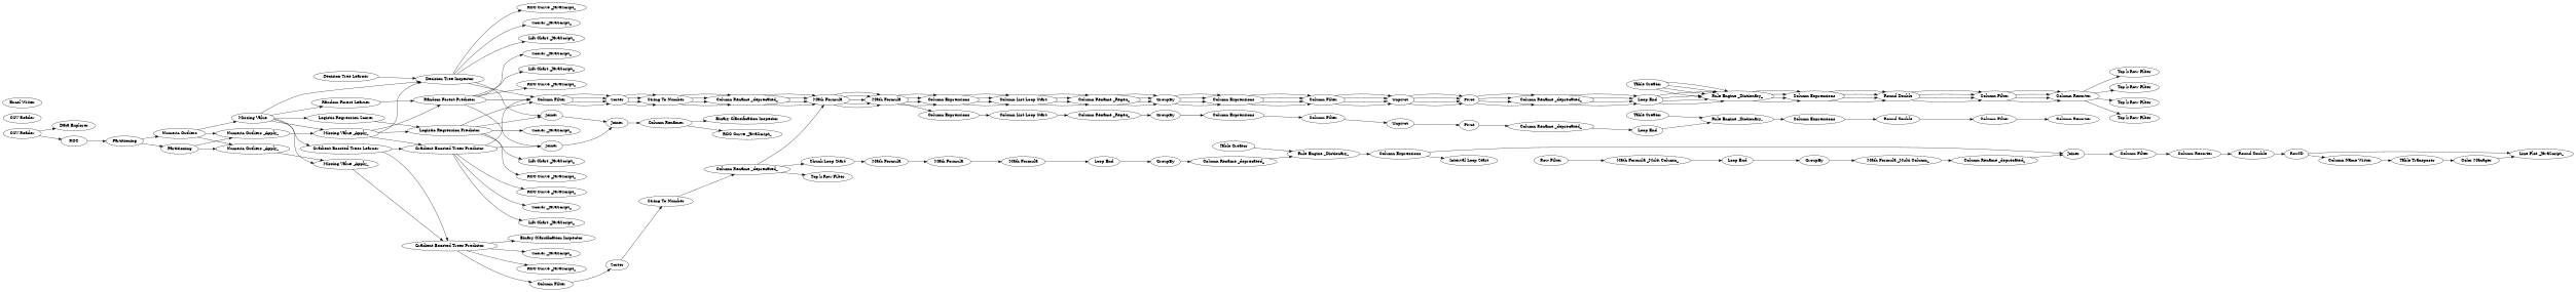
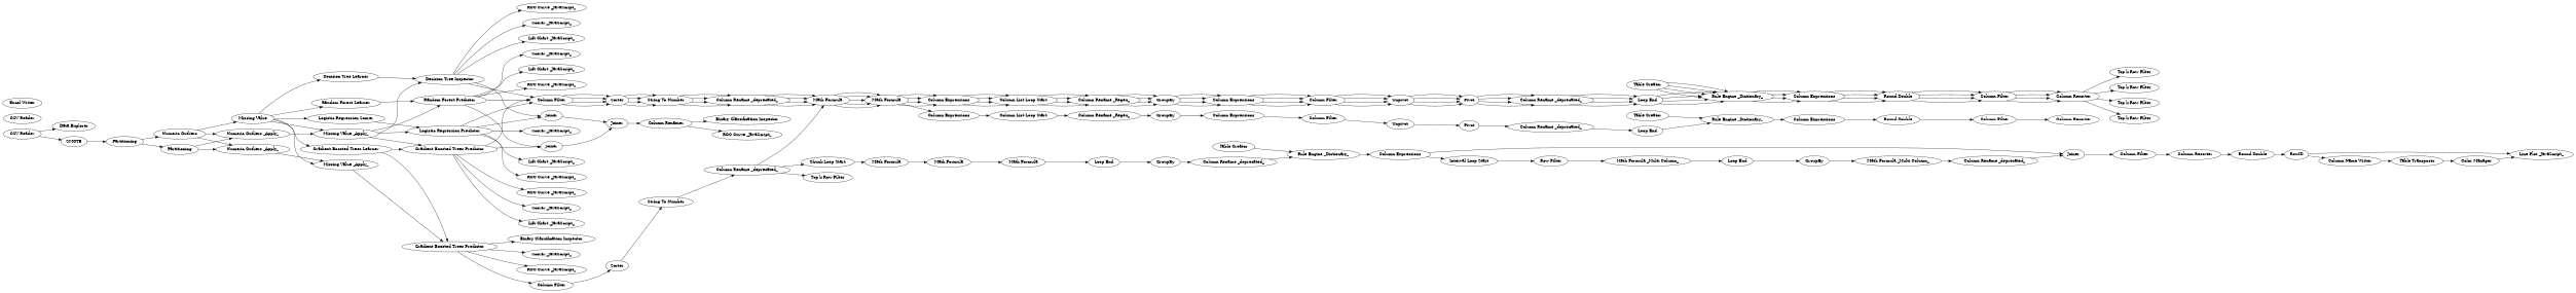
  digraph {
    rankdir=LR
    n1 [label="CSV Reader"]
    n2 [label="Data Explorer"]
-   n3 [label=ROC]
+   n3 [label=SMOTE]
    n4 [label=Partitioning]
    n5 [label="CSV Reader"]
    n6 [label="Excel Writer"]
    n7 [label="Lift Chart _JavaScript_"]
    n8 [label="ROC Curve _JavaScript_"]
    n9 [label=Joiner]
    n10 [label=Joiner]
    n11 [label="Column Renamer"]
    n12 [label=Joiner]
    n13 [label="Binary Classification Inspector"]
    n14 [label="ROC Curve _JavaScript_"]
    n15 [label="Top k Row Filter"]
    n16 [label="Top k Row Filter"]
    n17 [label=RowID]
    n18 [label="Line Plot _JavaScript_"]
    n19 [label="Column Name Writer"]
    n20 [label="Table Transposer"]
    n21 [label="Color Manager"]
    n22 [label="Column Filter"]
    n23 [label=Sorter]
    n24 [label="String To Number"]
    n25 [label="Column Rename _deprecated_"]
    n26 [label="Math Formula"]
    n27 [label="Math Formula"]
    n28 [label="Table Creator"]
    n29 [label="Rule Engine _Dictionary_"]
    n30 [label="Column Expressions"]
    n31 [label="Round Double"]
    n32 [label="Column Expressions"]
    n33 [label="Column List Loop Start"]
    n34 [label="Column Rename _Regex_"]
    n35 [label=GroupBy]
    n36 [label="Column Expressions"]
    n37 [label="Column Filter"]
    n38 [label=Unpivot]
    n39 [label=Pivot]
    n40 [label="Column Rename _deprecated_"]
    n41 [label="Loop End"]
    n42 [label="Column Filter"]
    n43 [label="Column Resorter"]
    n44 [label="Top k Row Filter"]
    n45 [label="Top k Row Filter"]
    n46 [label="Top k Row Filter"]
    n47 [label="Column Expressions"]
    n48 [label="Column List Loop Start"]
    n49 [label=Unpivot]
    n50 [label=Pivot]
    n51 [label="Column Rename _deprecated_"]
    n52 [label="Column Expressions"]
    n53 [label="Round Double"]
    n54 [label="Column Filter"]
    n55 [label="Column Resorter"]
    n56 [label="Loop End"]
    n57 [label="Rule Engine _Dictionary_"]
    n58 [label="Column Expressions"]
    n59 [label="Column Filter"]
    n60 [label="Column Rename _Regex_"]
    n61 [label=GroupBy]
    n62 [label="Column Rename _deprecated_"]
    n63 [label="Chunk Loop Start"]
    n64 [label="Math Formula"]
    n65 [label="String To Number"]
    n66 [label="Column Filter"]
    n67 [label=Sorter]
    n68 [label="Table Creator"]
    n69 [label="Math Formula"]
    n70 [label="Loop End"]
    n71 [label=GroupBy]
    n72 [label="Column Rename _deprecated_"]
    n73 [label="Math Formula"]
    n74 [label="Column Expressions"]
    n75 [label="Interval Loop Start"]
    n76 [label=Joiner]
    n77 [label="Row Filter"]
    n78 [label="Column Filter"]
    n79 [label="Rule Engine _Dictionary_"]
    n80 [label="Table Creator"]
    n81 [label="Math Formula _Multi Column_"]
    n82 [label="Loop End"]
    n83 [label=GroupBy]
    n84 [label="Math Formula _Multi Column_"]
    n85 [label="Column Rename _deprecated_"]
    n86 [label="Column Resorter"]
    n87 [label="Round Double"]
    n88 [label="Logistic Regression Predictor"]
    n89 [label="Lift Chart _JavaScript_"]
    n90 [label="ROC Curve _JavaScript_"]
    n91 [label="Scorer _JavaScript_"]
    n92 [label="Random Forest Predictor"]
    n93 [label="Lift Chart _JavaScript_"]
    n94 [label="ROC Curve _JavaScript_"]
    n95 [label="Scorer _JavaScript_"]
    n96 [label="Gradient Boosted Trees Predictor"]
    n97 [label="Scorer _JavaScript_"]
    n98 [label="Lift Chart _JavaScript_"]
    n99 [label="ROC Curve _JavaScript_"]
    n100 [label="Decision Tree Inspector"]
    n101 [label="Scorer _JavaScript_"]
    n102 [label="Logistic Regression Scorer"]
    n103 [label="Decision Tree Learner"]
    n104 [label="Random Forest Learner"]
    n105 [label="Gradient Boosted Trees Learner"]
    n106 [label="Gradient Boosted Trees Predictor"]
    n107 [label="Binary Classification Inspector"]
    n108 [label="Scorer _JavaScript_"]
    n109 [label="ROC Curve _JavaScript_"]
    n110 [label=Partitioning]
    n111 [label="Numeric Outliers"]
    n112 [label="Numeric Outliers _Apply_"]
    n113 [label="Numeric Outliers _Apply_"]
    n114 [label="Missing Value"]
    n115 [label="Missing Value _Apply_"]
    n116 [label="Missing Value _Apply_"]
    n1 -> n2
    n1 -> n3
    n3 -> n4
    n4 -> n110
    n4 -> n111
    n9 -> n10
    n10 -> n11
    n11 -> n13
    n11 -> n14
    n12 -> n10
    n17 -> n18
    n17 -> n19
    n19 -> n20
    n20 -> n21
    n21 -> n18
    n22 -> n23
    n22 -> n23
    n22 -> n23
    n22 -> n23
    n23 -> n24
    n23 -> n24
    n23 -> n24
    n23 -> n24
    n24 -> n25
    n24 -> n25
    n24 -> n25
    n24 -> n25
    n25 -> n26
    n25 -> n26
    n25 -> n26
    n25 -> n26
    n26 -> n27
    n26 -> n27
    n26 -> n27
    n26 -> n27
    n26 -> n27
    n27 -> n32
    n27 -> n32
    n27 -> n32
    n27 -> n32
    n27 -> n47
    n28 -> n29
    n28 -> n29
    n28 -> n29
    n28 -> n29
    n29 -> n30
    n29 -> n30
    n29 -> n30
    n29 -> n30
    n30 -> n31
    n30 -> n31
    n30 -> n31
    n30 -> n31
    n31 -> n42
    n31 -> n42
    n31 -> n42
    n31 -> n42
    n32 -> n33
    n32 -> n33
    n32 -> n33
    n32 -> n33
    n33 -> n34
    n33 -> n34
    n33 -> n34
    n33 -> n34
    n34 -> n35
    n34 -> n35
    n34 -> n35
    n34 -> n35
    n35 -> n36
    n35 -> n36
    n35 -> n36
    n35 -> n36
    n36 -> n37
    n36 -> n37
    n36 -> n37
    n36 -> n37
    n37 -> n38
    n37 -> n38
    n37 -> n38
    n37 -> n38
    n38 -> n39
    n38 -> n39
    n38 -> n39
    n38 -> n39
    n39 -> n40
    n39 -> n40
    n39 -> n40
    n39 -> n40
    n40 -> n41
    n40 -> n41
    n40 -> n41
    n40 -> n41
    n41 -> n29
    n41 -> n29
    n41 -> n29
    n41 -> n29
    n42 -> n43
    n42 -> n43
    n42 -> n43
    n42 -> n43
    n43 -> n15
    n43 -> n44
    n43 -> n45
    n43 -> n46
    n47 -> n48
    n48 -> n60
    n49 -> n50
    n50 -> n51
    n51 -> n56
    n52 -> n53
    n53 -> n54
    n54 -> n55
    n56 -> n57
    n57 -> n52
    n58 -> n59
    n59 -> n49
    n60 -> n61
    n61 -> n58
    n62 -> n16
    n62 -> n26
    n62 -> n63
    n63 -> n64
    n64 -> n69
    n65 -> n62
    n66 -> n67
    n67 -> n65
    n68 -> n57
    n69 -> n73
    n70 -> n71
    n71 -> n72
    n72 -> n79
    n73 -> n70
    n74 -> n75
    n74 -> n76
+   n75 -> n77
    n76 -> n78
    n77 -> n81
    n78 -> n86
    n79 -> n74
    n80 -> n79
    n81 -> n82
    n82 -> n83
    n83 -> n84
    n84 -> n85
    n85 -> n76
    n86 -> n87
    n87 -> n17
    n88 -> n12
    n88 -> n22
    n88 -> n89
    n88 -> n90
    n88 -> n91
    n92 -> n9
    n92 -> n22
    n92 -> n93
    n92 -> n94
    n92 -> n95
    n96 -> n7
    n96 -> n8
    n96 -> n9
    n96 -> n22
    n96 -> n97
    n100 -> n12
    n100 -> n22
    n100 -> n98
    n100 -> n99
    n100 -> n101
    n102 -> n88
    n103 -> n100
    n104 -> n92
    n105 -> n96
    n105 -> n106
    n106 -> n66
    n106 -> n107
    n106 -> n108
    n106 -> n109
    n110 -> n112
    n110 -> n113
    n111 -> n112
    n111 -> n113
    n111 -> n114
    n112 -> n115
    n113 -> n116
    n114 -> n102
-   n114 -> n100
+   n114 -> n103
    n114 -> n104
    n114 -> n105
    n114 -> n115
    n114 -> n116
    n115 -> n88
    n115 -> n92
    n115 -> n96
    n115 -> n100
    n116 -> n106
  }
